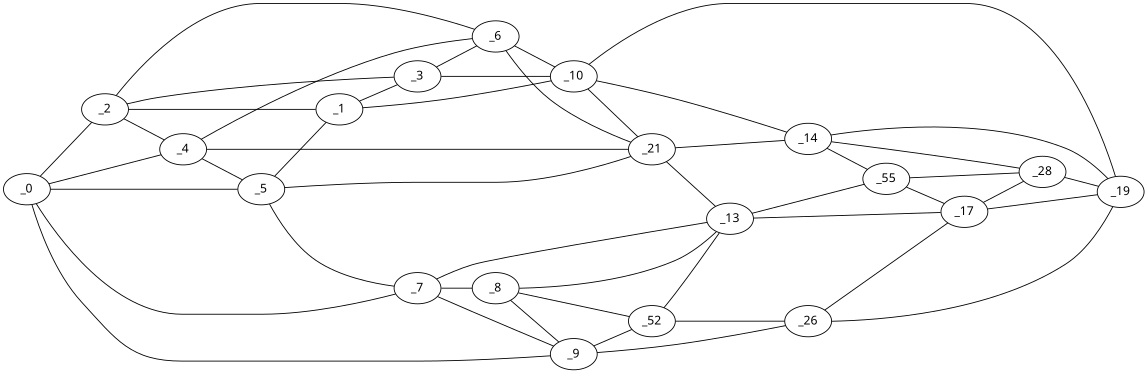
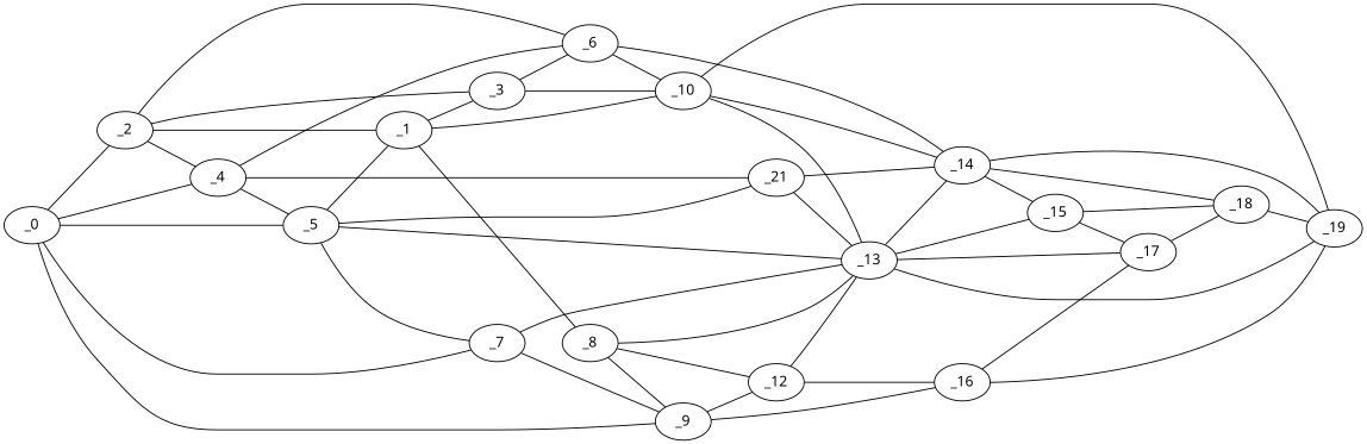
  graph {
    fontname="Noto Sans"
    rankdir=LR
    node [fontname="Noto Sans" y=53]
    edge [fontname="Noto Sans" valence=1]
    _0 [x=7 y=36]
    _2 [x=45 y=33]
    _4 [x=55 y=45]
    _5 [x=58]
    _7 [x=66 y=86]
    _9 [x=73 y=113]
    _1 [x=36 y=24]
    _3 [x=46 y=24]
    _10 [x=75 y=16]
    _6 [x=64 y=30]
    n11 [label=_21 x=82 y=38]
    _13 [x=86 y=72]
    _8 [x=71 y=94]
-   _12 [x=85 y=104 label=_52]
-   _16 [x=118 y=99 label=_26]
+   _12 [x=85 y=104]
+   _16 [x=118 y=99]
    _14 [x=109 y=40]
    _19 [x=126 y=41]
-   _15 [x=116 y=63 label=_55]
+   _15 [x=116 y=63]
    _17 [x=120 y=80]
-   _18 [x=122 label=_28]
+   _18 [x=122]
    _0 -- _2
    _0 -- _4 [valence=2]
    _0 -- _5 [valence=2]
    _0 -- _7 [valence=2]
    _0 -- _9
    _2 -- _4 [valence=2]
    _2 -- _3 [valence=2]
    _2 -- _6 [valence=2]
    _4 -- _5
    _4 -- _6
    _4 -- n11
    _5 -- _7 [valence=2]
    _5 -- _1
    _5 -- n11 [valence=2]
+   _5 -- _13 [valence=2]
    _7 -- _9 [valence=2]
    _7 -- _13 [valence=2]
-   _7 -- _8
+   _1 -- _8
    _9 -- _12
    _9 -- _16
    _1 -- _2 [valence=2]
    _1 -- _3
    _1 -- _10
    _3 -- _10 [valence=2]
    _3 -- _6
-   _10 -- n11 [valence=2]
+   _10 -- _13 [valence=2]
    _10 -- _14
    _10 -- _19
    _6 -- _10
-   _6 -- n11 [valence=2]
+   _6 -- _14 [valence=2]
    n11 -- _13
    n11 -- _14 [valence=2]
+   _13 -- _14 [valence=2]
    _13 -- _15 [valence=2]
    _13 -- _17
    _8 -- _9 [valence=2]
    _8 -- _13 [valence=2]
    _8 -- _12
    _12 -- _13 [valence=2]
    _12 -- _16 [valence=2]
    _16 -- _19
    _16 -- _17
    _14 -- _19
    _14 -- _15
    _14 -- _18
    _15 -- _17 [valence=2]
    _15 -- _18
-   _17 -- _19
+   _13 -- _19
    _17 -- _18 [valence=2]
    _18 -- _19 [valence=2]
  }
